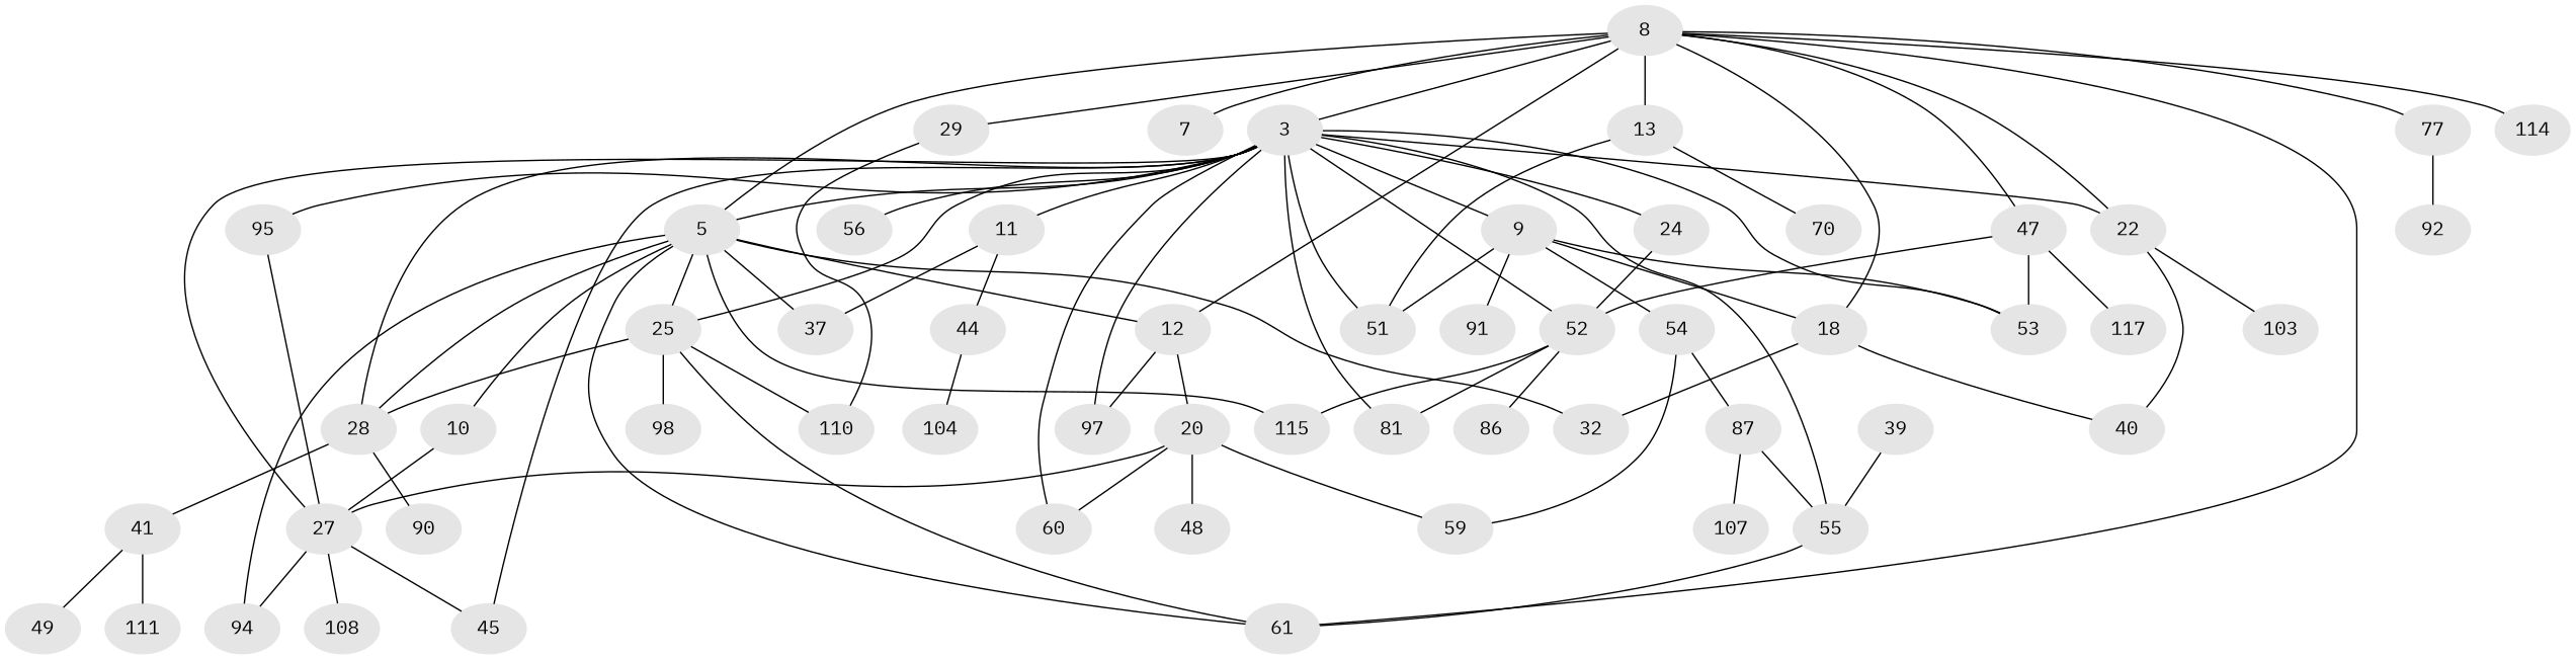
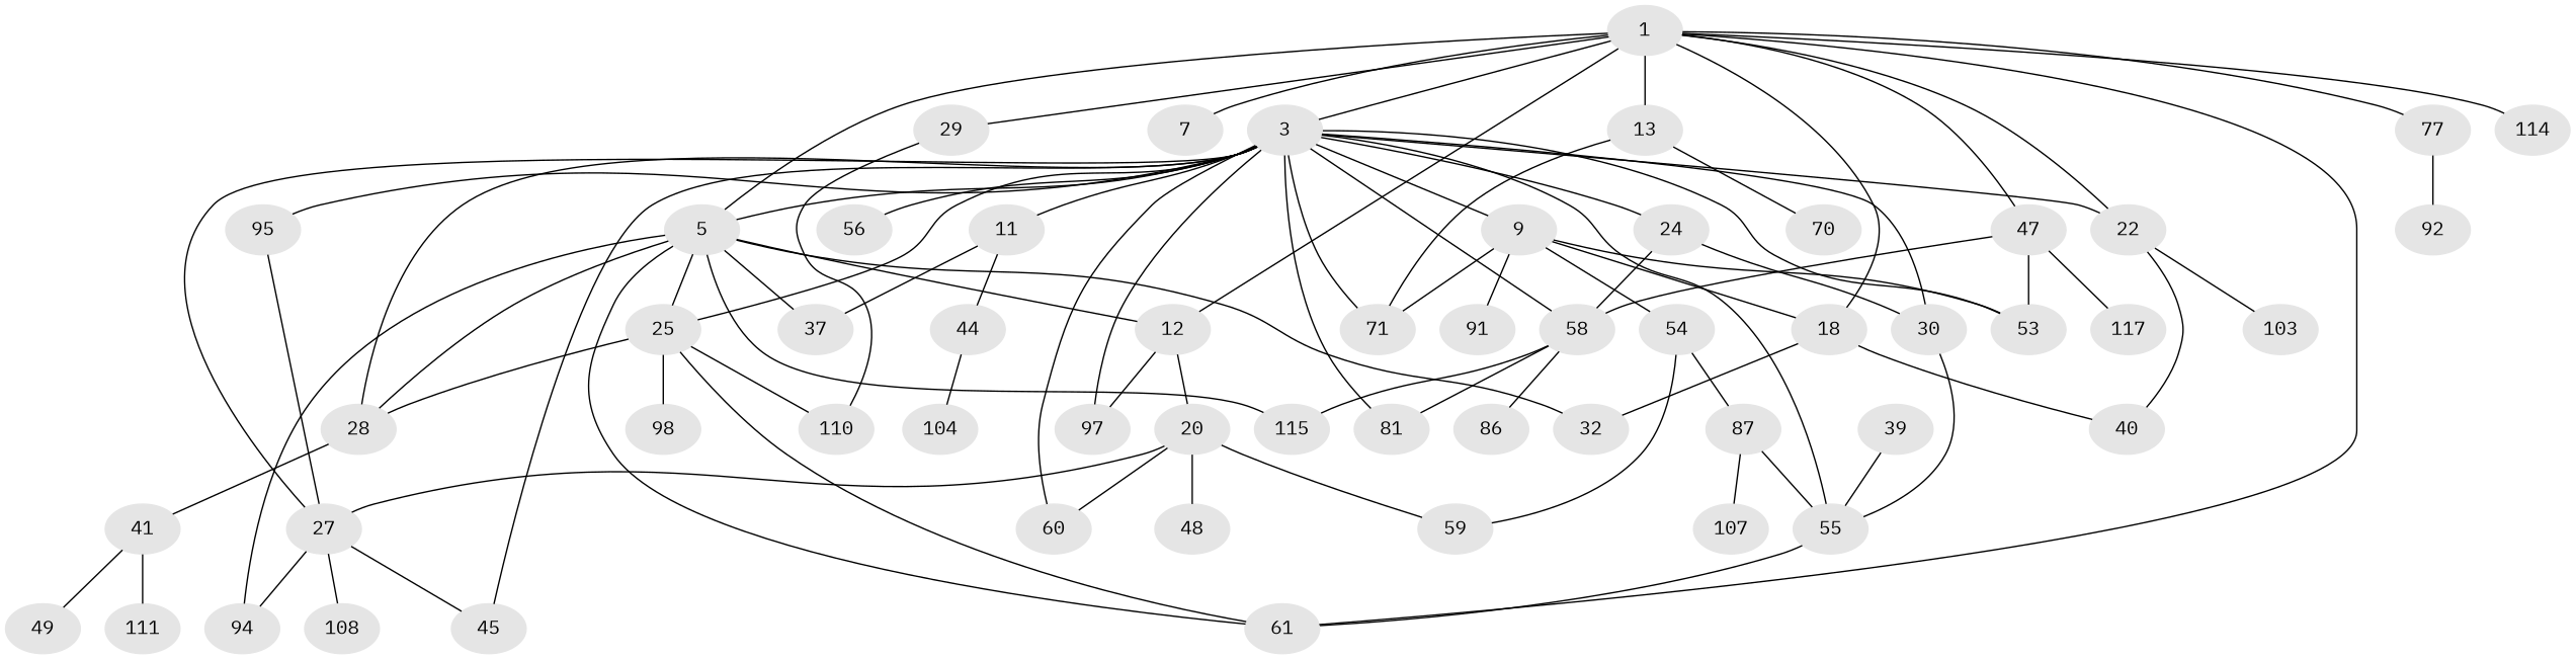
  graph {
    fontname="IBM Plex Mono"
    node [color=gray90 fontname="IBM Plex Mono" style=filled]
    edge [fontname="IBM Plex Mono"]
-   1 [super="+33+2" label=8]
+   1 [super="+33+2"]
    3 [super="+74+8+38+14+19"]
    5 [super="+6"]
    7
    12 [super="+23"]
    13 [super="+50"]
    18 [super="+21"]
    22 [super="+62"]
    29 [super="+78"]
    47 [super="+67+109"]
    61 [super="+73"]
    77 [super="+79+88"]
    114
    9 [super="+34+83+26"]
    11
    n16 [label=95]
    24
    25 [super="+99+68"]
    27 [super="+89"]
    28 [super="+32"]
+   30 [super="+118"]
    45
-   51 [super="+63+52"]
+   51 [super="+63+52" label=71]
    53
    55 [super="+65"]
    56
-   58 [super="+75+82" label=52]
+   58 [super="+75+82"]
    60
    81
    97
-   10 [super="+106"]
    n32 [label=32 super="+95"]
    37 [super="+64"]
    94 [super="+96"]
    115
    20
    70
    40
    103
    110
    117
    92
    54
    91
    44
    98
    108
    41
-   90
    86
    59
    87
    104
    48
    39
    49
    111
    107
    1 -- 3 [weight=2]
    1 -- 5
    1 -- 7
    1 -- 12
    1 -- 13
    1 -- 18
    1 -- 22
    1 -- 29
    1 -- 47
    1 -- 61
    1 -- 77
    1 -- 114
    3 -- 5
    3 -- 22 [weight=2]
    3 -- 9 [weight=2]
    3 -- 11
    3 -- n16 [weight=2]
    3 -- 24
    3 -- 25
    3 -- 27
    3 -- 28
+   3 -- 30
    3 -- 45
    3 -- 51
    3 -- 53
    3 -- 55
    3 -- 56
    3 -- 58
    3 -- 60
    3 -- 81
    3 -- 97
    5 -- 12
    5 -- 61
    5 -- 25
    5 -- 28
-   5 -- 10
    5 -- n32
    5 -- 37
    5 -- 94
    5 -- 115
    12 -- 97
    12 -- 20
    13 -- 51
    13 -- 70
    18 -- n32
    18 -- 40
    22 -- 40
    22 -- 103
    29 -- 110
    47 -- 53
    47 -- 58
    47 -- 117
    77 -- 92
    9 -- 18
    9 -- 51
    9 -- 53
    9 -- 54
    9 -- 91
    11 -- 37
    11 -- 44
    n16 -- 27
+   24 -- 30
    24 -- 58
    25 -- 61
    25 -- 28 [weight=2]
    25 -- 110
    25 -- 98
    27 -- 45
    27 -- 94
    27 -- 108
    28 -- 41
-   28 -- 90
+   30 -- 55
    55 -- 61
    58 -- 81
    58 -- 115
    58 -- 86
-   10 -- 27
    20 -- 27
    20 -- 60
    20 -- 59
    20 -- 48
    54 -- 59
    54 -- 87
    44 -- 104
    41 -- 49
    41 -- 111
    87 -- 55
    87 -- 107
    39 -- 55
  }
